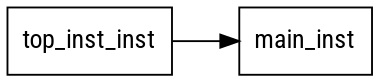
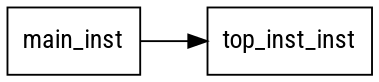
  digraph {
    rankdir=LR
    fontname="Roboto Condensed"
    node [shape=box fontname="Roboto Condensed"]
    n1 [label=main_inst]
    n2 [label=top_inst_inst]
-   n2 -> n1 [fontname="Roboto Condensed"]
+   n1 -> n2 [fontname="Roboto Condensed"]
  }
